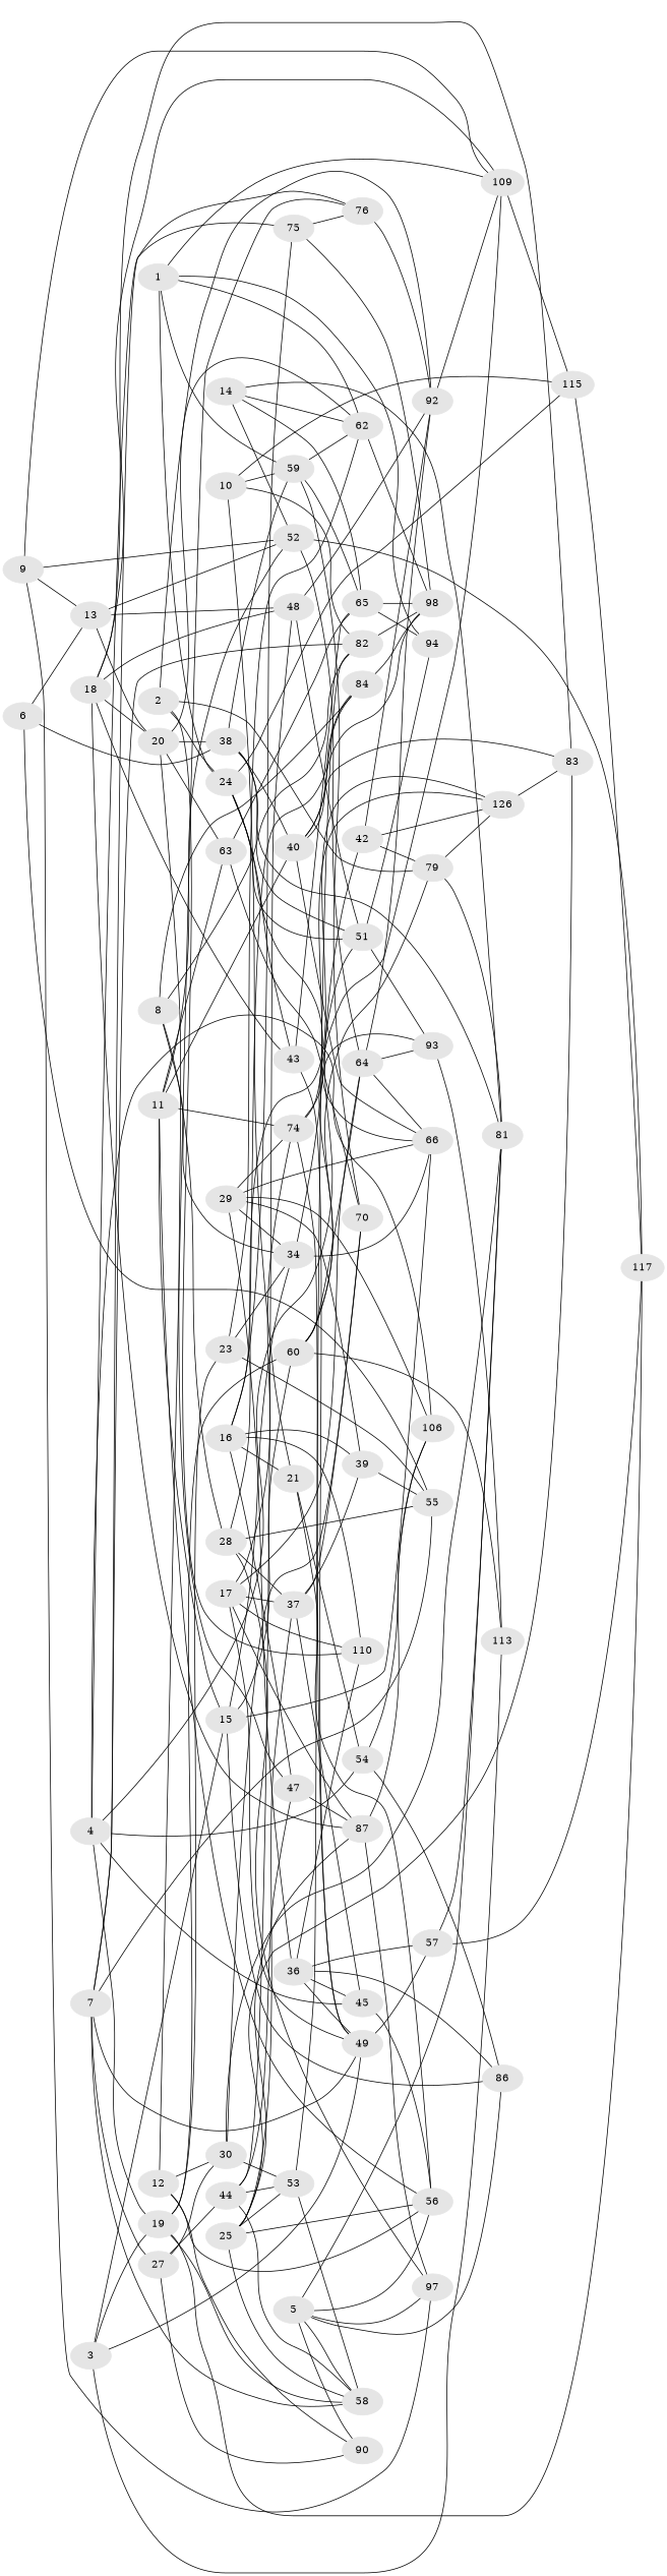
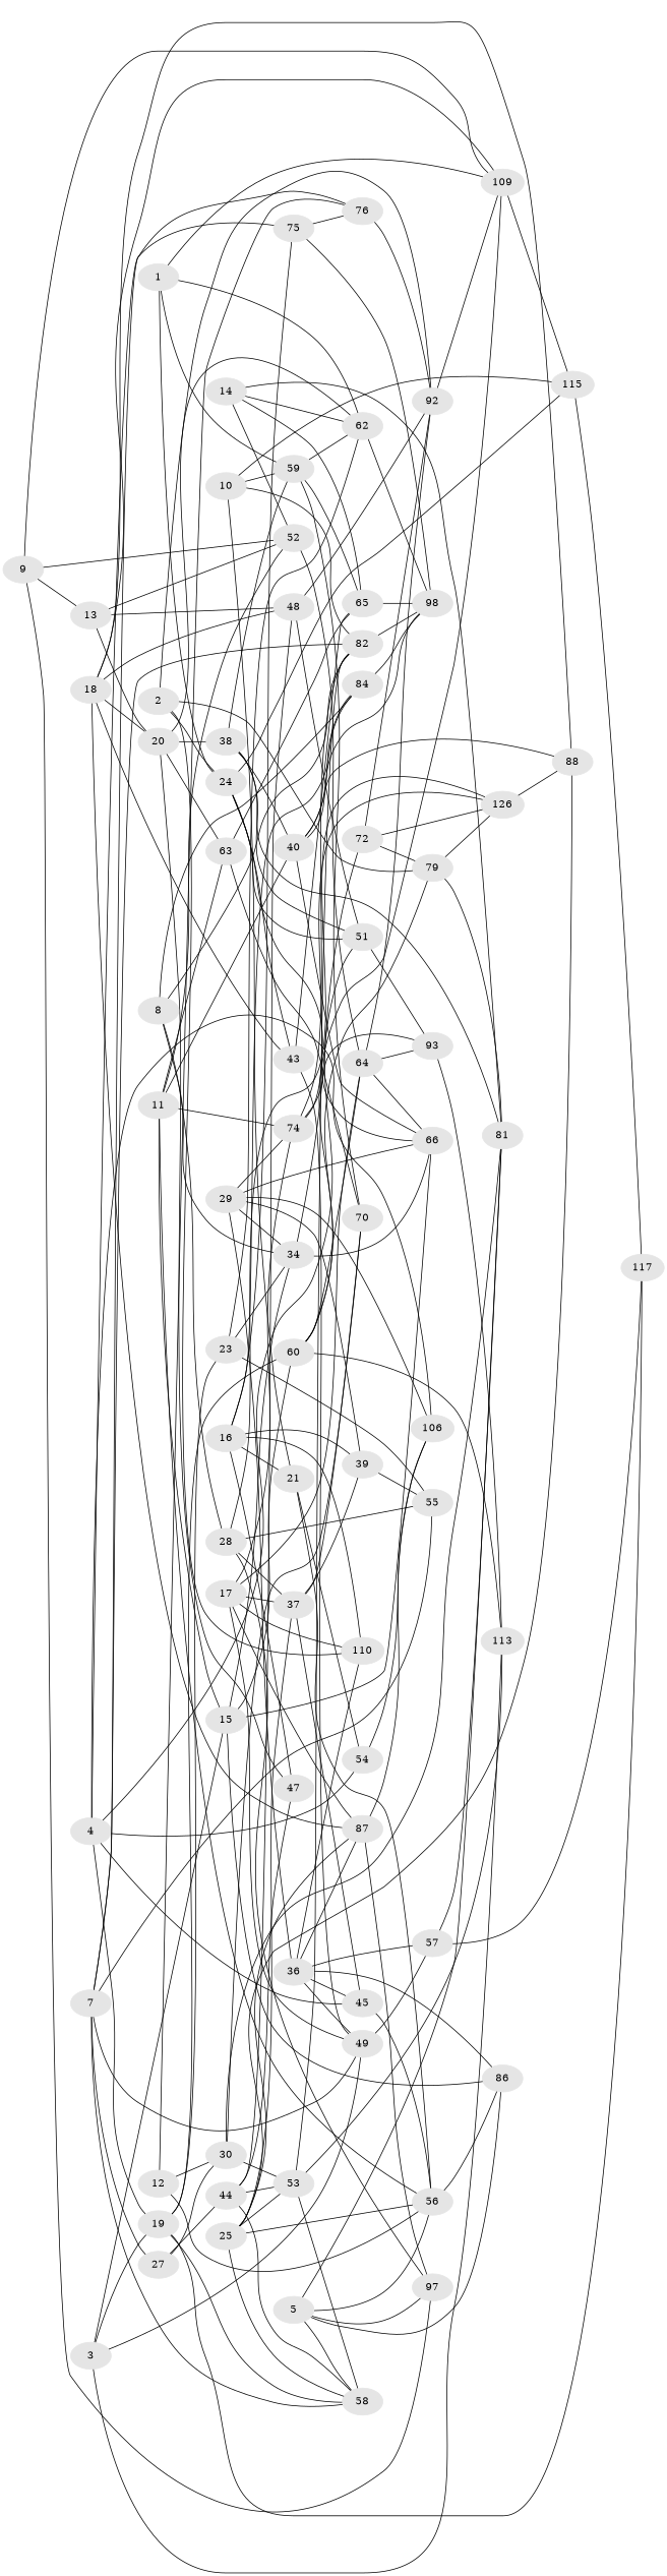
  graph {
    rankdir=LR
    node [color=gray90 style=filled]
    1 [super="+73"]
    24 [super="+35"]
    59 [super="+91"]
    62 [super="+123"]
-   94
    109 [super="+121"]
    51 [super="+69"]
    115
    66 [super="+114"]
    43
    65 [super="+102"]
    70
    98 [super="+118"]
    2
    79 [super="+122"]
    92 [super="+101"]
    110
    81 [super="+124"]
    126
    15 [super="+85"]
    86
    34 [super="+46"]
    60 [super="+99"]
    3
    19 [super="+67"]
    49 [super="+68"]
    113
    58 [super="+111"]
    23
    117
    57
    4 [super="+125"]
    45
    54
    75
    106
    56 [super="+103"]
    93
    76
    5 [super="+80"]
-   90
    97
    13 [super="+61"]
    52 [super="+112"]
    20 [super="+31"]
    48 [super="+120"]
-   6
    38 [super="+107"]
    55 [super="+83"]
    40 [super="+50"]
    7 [super="+78"]
    27 [super="+108"]
    82 [super="+100"]
    30 [super="+72"]
    44 [super="+89"]
    28 [super="+33"]
    37 [super="+95"]
    8
    84
-   42
+   42 [label=72]
    9
    64 [super="+96"]
    10
    21
    11 [super="+116"]
    63
    74 [super="+104"]
-   88 [label=83]
+   88
    53 [super="+119"]
    12
    47
    14
    16 [super="+22"]
    39
    87 [super="+105"]
    17 [super="+77"]
    18 [super="+26"]
    25 [super="+71"]
    29 [super="+32"]
    36 [super="+41"]
    1 -- 24
    1 -- 59
    1 -- 62
-   1 -- 94 [weight=2]
    1 -- 109
    24 -- 51
    24 -- 115
    24 -- 66
    24 -- 43
    59 -- 62
    59 -- 65
    59 -- 70
    62 -- 98
    109 -- 115
-   51 -- 94
    51 -- 93
    115 -- 117
    43 -- 65
    43 -- 49
-   65 -- 94
    65 -- 98
    2 -- 24
    2 -- 79
    2 -- 92
    2 -- 110
    79 -- 81
    79 -- 126
    92 -- 109
    126 -- 88
    15 -- 66
    15 -- 86
    15 -- 34
    15 -- 60
    34 -- 66
    34 -- 42
    60 -- 109
    60 -- 79
    60 -- 113
    60 -- 64
    3 -- 15
    3 -- 19
    3 -- 49
    3 -- 113
    19 -- 60
    19 -- 58
    19 -- 23
    19 -- 117
    49 -- 57
    23 -- 62
    23 -- 34
    23 -- 55
    57 -- 81
    57 -- 117
    4 -- 51
    4 -- 19
    4 -- 45
    4 -- 54
    4 -- 75
    4 -- 106
    45 -- 56
-   54 -- 86
+   56 -- 86
    54 -- 106
    75 -- 98
    75 -- 76
    93 -- 113
    76 -- 92
    5 -- 81
    5 -- 86
    5 -- 58
    5 -- 56
-   5 -- 90
    5 -- 97
    13 -- 52
    13 -- 20
    13 -- 48
-   52 -- 117
    52 -- 64
    20 -- 62
    20 -- 38
    20 -- 63
    20 -- 47
    48 -- 51
    48 -- 92
-   6 -- 13 [weight=2]
-   6 -- 38
-   6 -- 55
    38 -- 59
    38 -- 51
    38 -- 81
    38 -- 40
    40 -- 66
    40 -- 98
    40 -- 84
    40 -- 88
    7 -- 49
    7 -- 58
    7 -- 76
    7 -- 55
    7 -- 27
    7 -- 82
-   27 -- 90 [weight=2]
    27 -- 30 [weight=2]
    27 -- 44
    82 -- 98
    30 -- 70
    30 -- 81
    30 -- 53
    44 -- 58
    44 -- 48 [weight=2]
    44 -- 53
    44 -- 47
    28 -- 126
    28 -- 97
    28 -- 55 [weight=2]
    28 -- 37
    37 -- 70
    37 -- 45
    37 -- 39
    8 -- 34
    8 -- 82
    8 -- 28
    8 -- 84
    84 -- 98
    42 -- 79
    42 -- 92
    42 -- 126
    9 -- 109
    9 -- 97
    9 -- 13
    9 -- 52
    64 -- 66
    64 -- 92
    64 -- 93
    10 -- 59
    10 -- 115
    10 -- 82
    10 -- 21
    21 -- 54
    21 -- 56
    11 -- 15
    11 -- 56
    11 -- 52
    11 -- 40
    11 -- 63
    11 -- 74
    63 -- 65
    63 -- 70
    74 -- 126
    74 -- 93
-   74 -- 49
+   74 -- 82
+   53 -- 113
    53 -- 58
    53 -- 82
    12 -- 56
    12 -- 76
-   12 -- 90
    12 -- 30
-   47 -- 87
+   36 -- 87
    14 -- 62
    14 -- 65
    14 -- 81
    14 -- 52
    16 -- 110
    16 -- 75
    16 -- 84
    16 -- 21
    16 -- 47
    16 -- 39
    39 -- 55
    87 -- 106
    87 -- 97
    17 -- 110
    17 -- 49
    17 -- 37
    17 -- 64
    17 -- 74
    17 -- 87
    18 -- 109
    18 -- 43
    18 -- 20
    18 -- 48
    18 -- 88
    18 -- 87
    25 -- 58
    25 -- 56
    25 -- 37
    25 -- 88
    25 -- 53
    25 -- 87
    29 -- 66
    29 -- 34
    29 -- 106
    29 -- 74
    29 -- 39
    29 -- 36
    36 -- 110
    36 -- 86
    36 -- 49
    36 -- 57
    36 -- 45
  }
